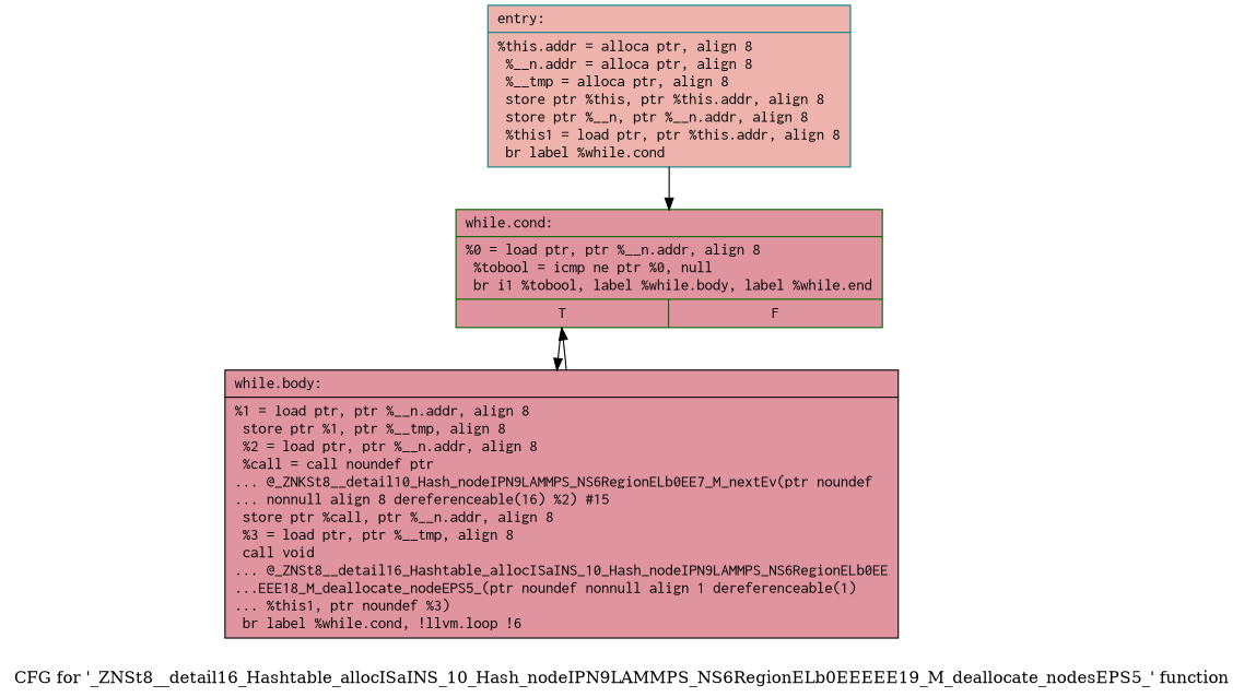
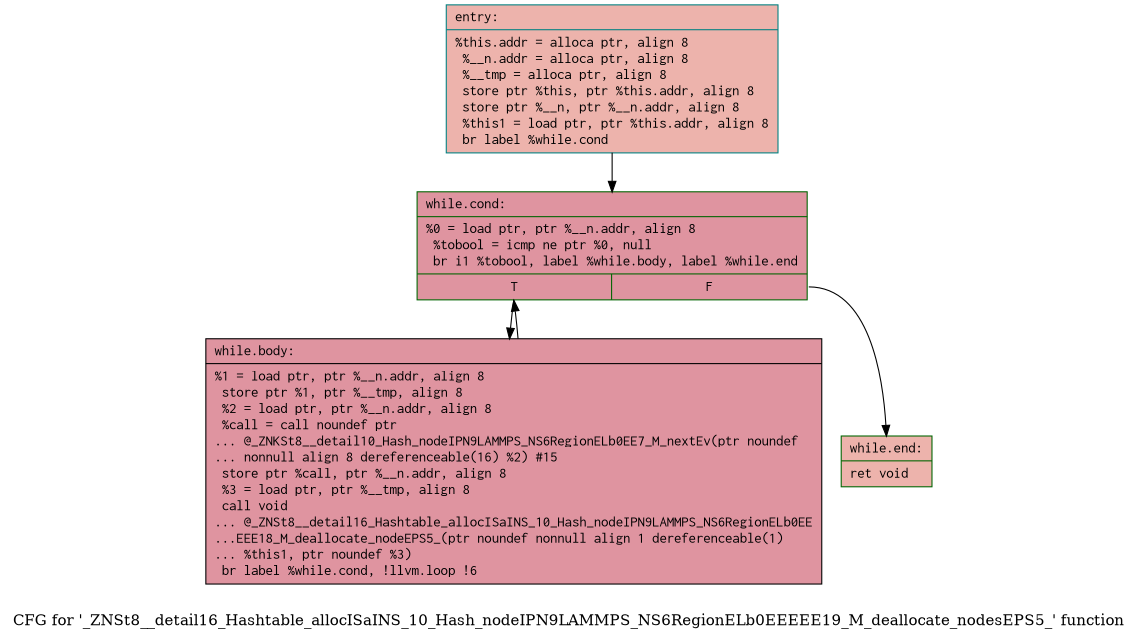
  digraph {
    label="CFG for '_ZNSt8__detail16_Hashtable_allocISaINS_10_Hash_nodeIPN9LAMMPS_NS6RegionELb0EEEEE19_M_deallocate_nodesEPS5_' function"
    node [color=darkgreen fillcolor="#d6524470" fontname=Courier shape=record style=filled]
    n1 [color=teal label="{entry:\l|  %this.addr = alloca ptr, align 8\l  %__n.addr = alloca ptr, align 8\l  %__tmp = alloca ptr, align 8\l  store ptr %this, ptr %this.addr, align 8\l  store ptr %__n, ptr %__n.addr, align 8\l  %this1 = load ptr, ptr %this.addr, align 8\l  br label %while.cond\l}"]
    n2 [fillcolor="#b70d2870" label="{while.cond:\l|  %0 = load ptr, ptr %__n.addr, align 8\l  %tobool = icmp ne ptr %0, null\l  br i1 %tobool, label %while.body, label %while.end\l|{<s0>T|<s1>F}}"]
    n3 [color=black fillcolor="#b70d2870" label="{while.body:\l|  %1 = load ptr, ptr %__n.addr, align 8\l  store ptr %1, ptr %__tmp, align 8\l  %2 = load ptr, ptr %__n.addr, align 8\l  %call = call noundef ptr\l... @_ZNKSt8__detail10_Hash_nodeIPN9LAMMPS_NS6RegionELb0EE7_M_nextEv(ptr noundef\l... nonnull align 8 dereferenceable(16) %2) #15\l  store ptr %call, ptr %__n.addr, align 8\l  %3 = load ptr, ptr %__tmp, align 8\l  call void\l... @_ZNSt8__detail16_Hashtable_allocISaINS_10_Hash_nodeIPN9LAMMPS_NS6RegionELb0EE\l...EEE18_M_deallocate_nodeEPS5_(ptr noundef nonnull align 1 dereferenceable(1)\l... %this1, ptr noundef %3)\l  br label %while.cond, !llvm.loop !6\l}"]
+   n4 [label="{while.end:\l|  ret void\l}"]
    n1 -> n2
    n2 -> n3 [tailport=s0]
+   n2 -> n4 [tailport=s1]
    n3 -> n2
  }
